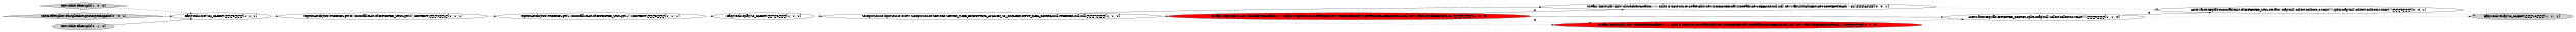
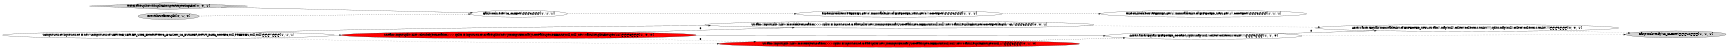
  digraph {
    rankdir=LR
    node [fillcolor=white shape=ellipse style=filled]
    edge [style=dotted]
-   n1 [label="EasyMock.replay(S3_CLIENT)@@@6@@@['1', '1', '1']"]
    n2 [label="S3InputSource inputSource = new S3InputSource(SERVICE,SERVER_SIDE_ENCRYPTING_AMAZON_S3_BUILDER,INPUT_DATA_CONFIG,null,PREFIXES,null,null)@@@7@@@['1', '1', '1']"]
    n3 [label="Stream<InputSplit<List<CloudObjectLocation>>> splits = inputSource.createSplits(new JsonInputFormat(JSONPathSpec.DEFAULT,null,null),new MaxSizeSplitHintSpec(CONTENT.length * 3L))@@@8@@@['0', '0', '1']"]
    n4 [fillcolor=red label="Stream<InputSplit<List<CloudObjectLocation>>> splits = inputSource.createSplits(new JsonInputFormat(JSONPathSpec.DEFAULT,null,null),new MaxSizeSplitHintSpec(1L))@@@8@@@['1', '0', '0']"]
    n5 [fillcolor=red label="Stream<InputSplit<List<CloudObjectLocation>>> splits = inputSource.createSplits(new JsonInputFormat(JSONPathSpec.DEFAULT,null,null),new MaxSizeSplitHintSpec(null,1))@@@8@@@['0', '1', '0']"]
    n6 [label="Assert.assertEquals(ImmutableList.of(EXPECTED_URIS.stream().map(null).collect(Collectors.toList())),splits.map(null).collect(Collectors.toList()))@@@9@@@['0', '0', '1']"]
    n7 [fillcolor=lightgray label="EasyMock.verify(S3_CLIENT)@@@10@@@['1', '1', '1']"]
    n8 [label="EasyMock.reset(S3_CLIENT)@@@3@@@['1', '1', '1']"]
    n9 [label="expectListObjects(PREFIXES.get(0),ImmutableList.of(EXPECTED_URIS.get(0)),CONTENT)@@@4@@@['1', '1', '1']"]
    n10 [label="expectListObjects(PREFIXES.get(1),ImmutableList.of(EXPECTED_URIS.get(1)),CONTENT)@@@5@@@['1', '1', '1']"]
-   n11 [fillcolor=lightgray label="testWithPrefixesSplit['1', '0', '0']" shape=diamond]
    n12 [label="Assert.assertEquals(EXPECTED_COORDS,splits.map(null).collect(Collectors.toList()))@@@9@@@['1', '1', '0']"]
    n13 [fillcolor=lightgray label="testCreateSplitsWithSplitHintSpecRespectingHint['0', '0', '1']" shape=diamond]
    n14 [fillcolor=lightgray label="testWithPrefixesSplit['0', '1', '0']"]
-   n1 -> n2
    n2 -> n3 [style=solid]
    n2 -> n4 [style=solid]
    n2 -> n5
    n3 -> n6
    n4 -> n3 [label=0 style=solid]
    n4 -> n5 [label=0]
    n4 -> n12 [style=solid]
    n5 -> n12 [style=dashed]
    n6 -> n7
    n8 -> n9 [style=dashed]
    n9 -> n10 [style=dashed]
-   n10 -> n1
-   n11 -> n8 [style=dashed]
    n12 -> n6 [label=0 style=solid]
    n12 -> n7
    n13 -> n8 [style=solid]
-   n14 -> n8 [style=solid]
+   n14 -> n8 [style=dashed]
  }
